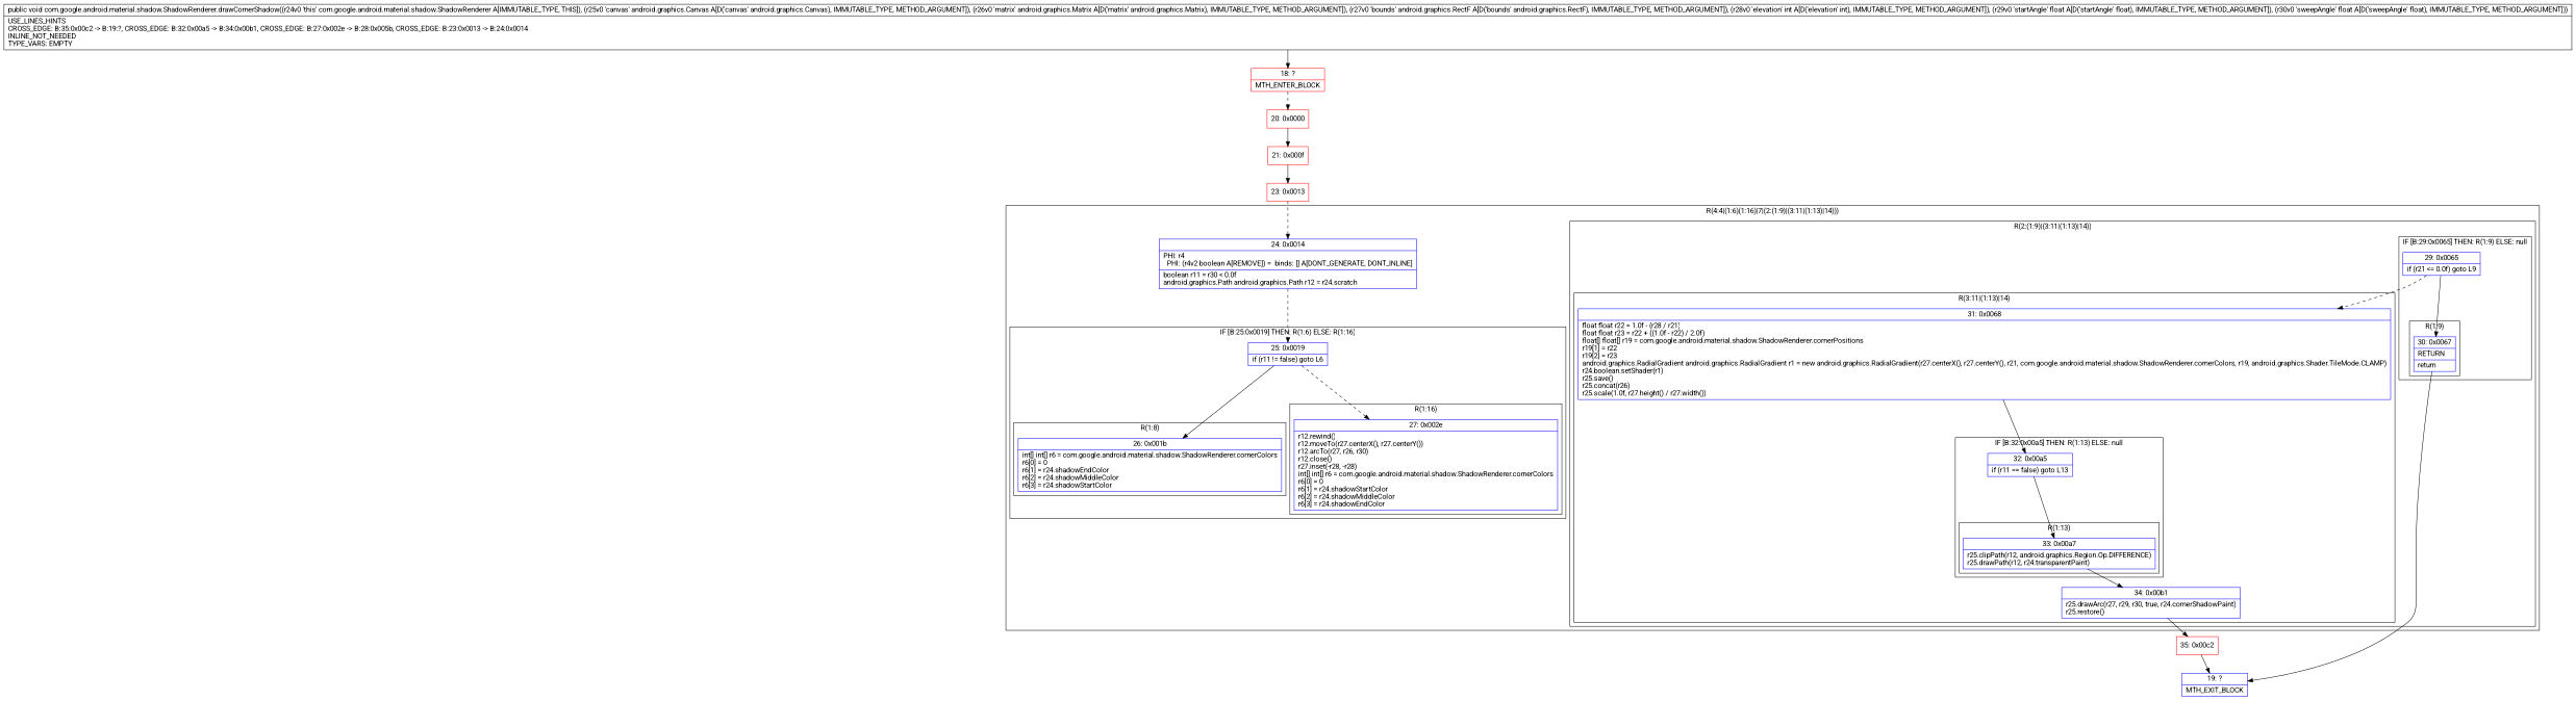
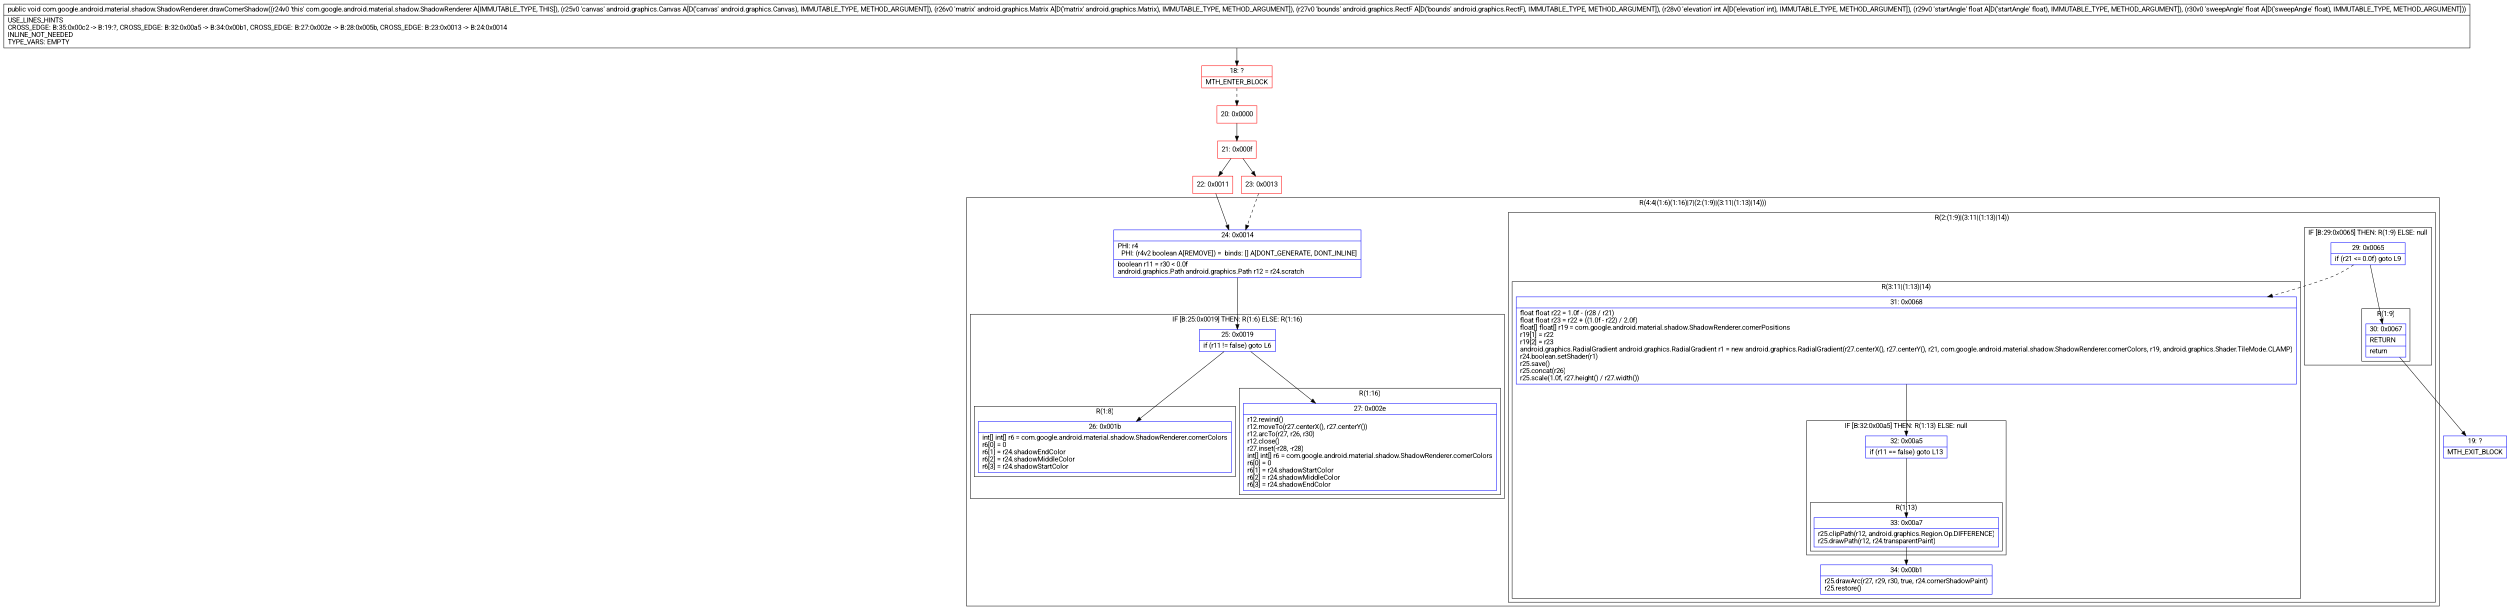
  digraph {
    fontname=Roboto
    node [color=blue fontname=Roboto shape=record]
    edge [fontname=Roboto]
    n1 [label="{26\:\ 0x001b|int[] int[] r6 = com.google.android.material.shadow.ShadowRenderer.cornerColors\lr6[0] = 0\lr6[1] = r24.shadowEndColor\lr6[2] = r24.shadowMiddleColor\lr6[3] = r24.shadowStartColor\l}"]
    n2 [label="{27\:\ 0x002e|r12.rewind()\lr12.moveTo(r27.centerX(), r27.centerY())\lr12.arcTo(r27, r26, r30)\lr12.close()\lr27.inset(\-r28, \-r28)\lint[] int[] r6 = com.google.android.material.shadow.ShadowRenderer.cornerColors\lr6[0] = 0\lr6[1] = r24.shadowStartColor\lr6[2] = r24.shadowMiddleColor\lr6[3] = r24.shadowEndColor\l}"]
    n3 [label="{25\:\ 0x0019|if (r11 != false) goto L6\l}"]
    n4 [label="{30\:\ 0x0067|RETURN\l|return\l}"]
    n5 [label="{29\:\ 0x0065|if (r21 \<= 0.0f) goto L9\l}"]
    n6 [label="{33\:\ 0x00a7|r25.clipPath(r12, android.graphics.Region.Op.DIFFERENCE)\lr25.drawPath(r12, r24.transparentPaint)\l}"]
    n7 [label="{32\:\ 0x00a5|if (r11 == false) goto L13\l}"]
    n8 [label="{31\:\ 0x0068|float float r22 = 1.0f \- (r28 \/ r21)\lfloat float r23 = r22 + ((1.0f \- r22) \/ 2.0f)\lfloat[] float[] r19 = com.google.android.material.shadow.ShadowRenderer.cornerPositions\lr19[1] = r22\lr19[2] = r23\landroid.graphics.RadialGradient android.graphics.RadialGradient r1 = new android.graphics.RadialGradient(r27.centerX(), r27.centerY(), r21, com.google.android.material.shadow.ShadowRenderer.cornerColors, r19, android.graphics.Shader.TileMode.CLAMP)\lr24.boolean.setShader(r1)\lr25.save()\lr25.concat(r26)\lr25.scale(1.0f, r27.height() \/ r27.width())\l}"]
    n9 [label="{34\:\ 0x00b1|r25.drawArc(r27, r29, r30, true, r24.cornerShadowPaint)\lr25.restore()\l}"]
    n10 [label="{24\:\ 0x0014|PHI: r4 \l  PHI: (r4v2 boolean A[REMOVE]) =  binds: [] A[DONT_GENERATE, DONT_INLINE]\l|boolean r11 = r30 \< 0.0f\landroid.graphics.Path android.graphics.Path r12 = r24.scratch\l}"]
    n11 [label="{19\:\ ?|MTH_EXIT_BLOCK\l}"]
-   n12 [color=red label="{35\:\ 0x00c2}"]
    n13 [color=red label="{18\:\ ?|MTH_ENTER_BLOCK\l}"]
    n14 [color=red label="{20\:\ 0x0000}"]
    n15 [color=red label="{21\:\ 0x000f}"]
+   n16 [color=red label="{22\:\ 0x0011}"]
    n17 [color=red label="{23\:\ 0x0013}"]
    n18 [label="{public void com.google.android.material.shadow.ShadowRenderer.drawCornerShadow((r24v0 'this' com.google.android.material.shadow.ShadowRenderer A[IMMUTABLE_TYPE, THIS]), (r25v0 'canvas' android.graphics.Canvas A[D('canvas' android.graphics.Canvas), IMMUTABLE_TYPE, METHOD_ARGUMENT]), (r26v0 'matrix' android.graphics.Matrix A[D('matrix' android.graphics.Matrix), IMMUTABLE_TYPE, METHOD_ARGUMENT]), (r27v0 'bounds' android.graphics.RectF A[D('bounds' android.graphics.RectF), IMMUTABLE_TYPE, METHOD_ARGUMENT]), (r28v0 'elevation' int A[D('elevation' int), IMMUTABLE_TYPE, METHOD_ARGUMENT]), (r29v0 'startAngle' float A[D('startAngle' float), IMMUTABLE_TYPE, METHOD_ARGUMENT]), (r30v0 'sweepAngle' float A[D('sweepAngle' float), IMMUTABLE_TYPE, METHOD_ARGUMENT]))  | USE_LINES_HINTS\lCROSS_EDGE: B:35:0x00c2 \-\> B:19:?, CROSS_EDGE: B:32:0x00a5 \-\> B:34:0x00b1, CROSS_EDGE: B:27:0x002e \-\> B:28:0x005b, CROSS_EDGE: B:23:0x0013 \-\> B:24:0x0014\lINLINE_NOT_NEEDED\lTYPE_VARS: EMPTY\l}" color=""]
    subgraph cluster_1 {
      label="R(4:4|(1:6)(1:16)|7|(2:(1:9)|(3:11|(1:13)|14)))"
      n10
      subgraph cluster_2 {
        label="IF [B:25:0x0019] THEN: R(1:6) ELSE: R(1:16)"
        n3
        subgraph cluster_3 {
          label="R(1:8)"
          n1
        }
        subgraph cluster_4 {
          label="R(1:16)"
          n2
        }
      }
      subgraph cluster_5 {
        label="R(2:(1:9)|(3:11|(1:13)|14))"
        subgraph cluster_6 {
          label="IF [B:29:0x0065] THEN: R(1:9) ELSE: null"
          n5
          subgraph cluster_7 {
            label="R(1:9)"
            n4
          }
        }
        subgraph cluster_8 {
          label="R(3:11|(1:13)|14)"
          n8
          n9
          subgraph cluster_9 {
            label="IF [B:32:0x00a5] THEN: R(1:13) ELSE: null"
            n7
            subgraph cluster_10 {
              label="R(1:13)"
              n6
            }
          }
        }
      }
    }
    n3 -> n1
-   n3 -> n2 [style=dashed]
+   n3 -> n2 [style=solid]
    n4 -> n11
    n5 -> n4
    n5 -> n8 [style=dashed]
    n6 -> n9
    n7 -> n6
    n8 -> n7
-   n9 -> n12
-   n10 -> n3 [style=dashed]
-   n12 -> n11
+   n10 -> n3
    n13 -> n14 [style=dashed]
    n14 -> n15
+   n15 -> n16
    n15 -> n17
+   n16 -> n10
    n17 -> n10 [style=dashed]
    n18 -> n13
  }
